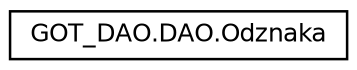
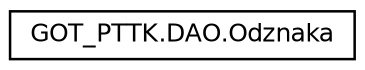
  digraph {
    rankdir=LR
-   n1 [color=black fillcolor=white fontname=Helvetica fontsize=10 height=0.2 label="GOT_DAO.DAO.Odznaka" shape=record style=filled width=0.4]
+   n1 [color=black fillcolor=white fontname=Helvetica fontsize=10 height=0.2 label="GOT_PTTK.DAO.Odznaka" shape=record style=filled width=0.4]
  }
